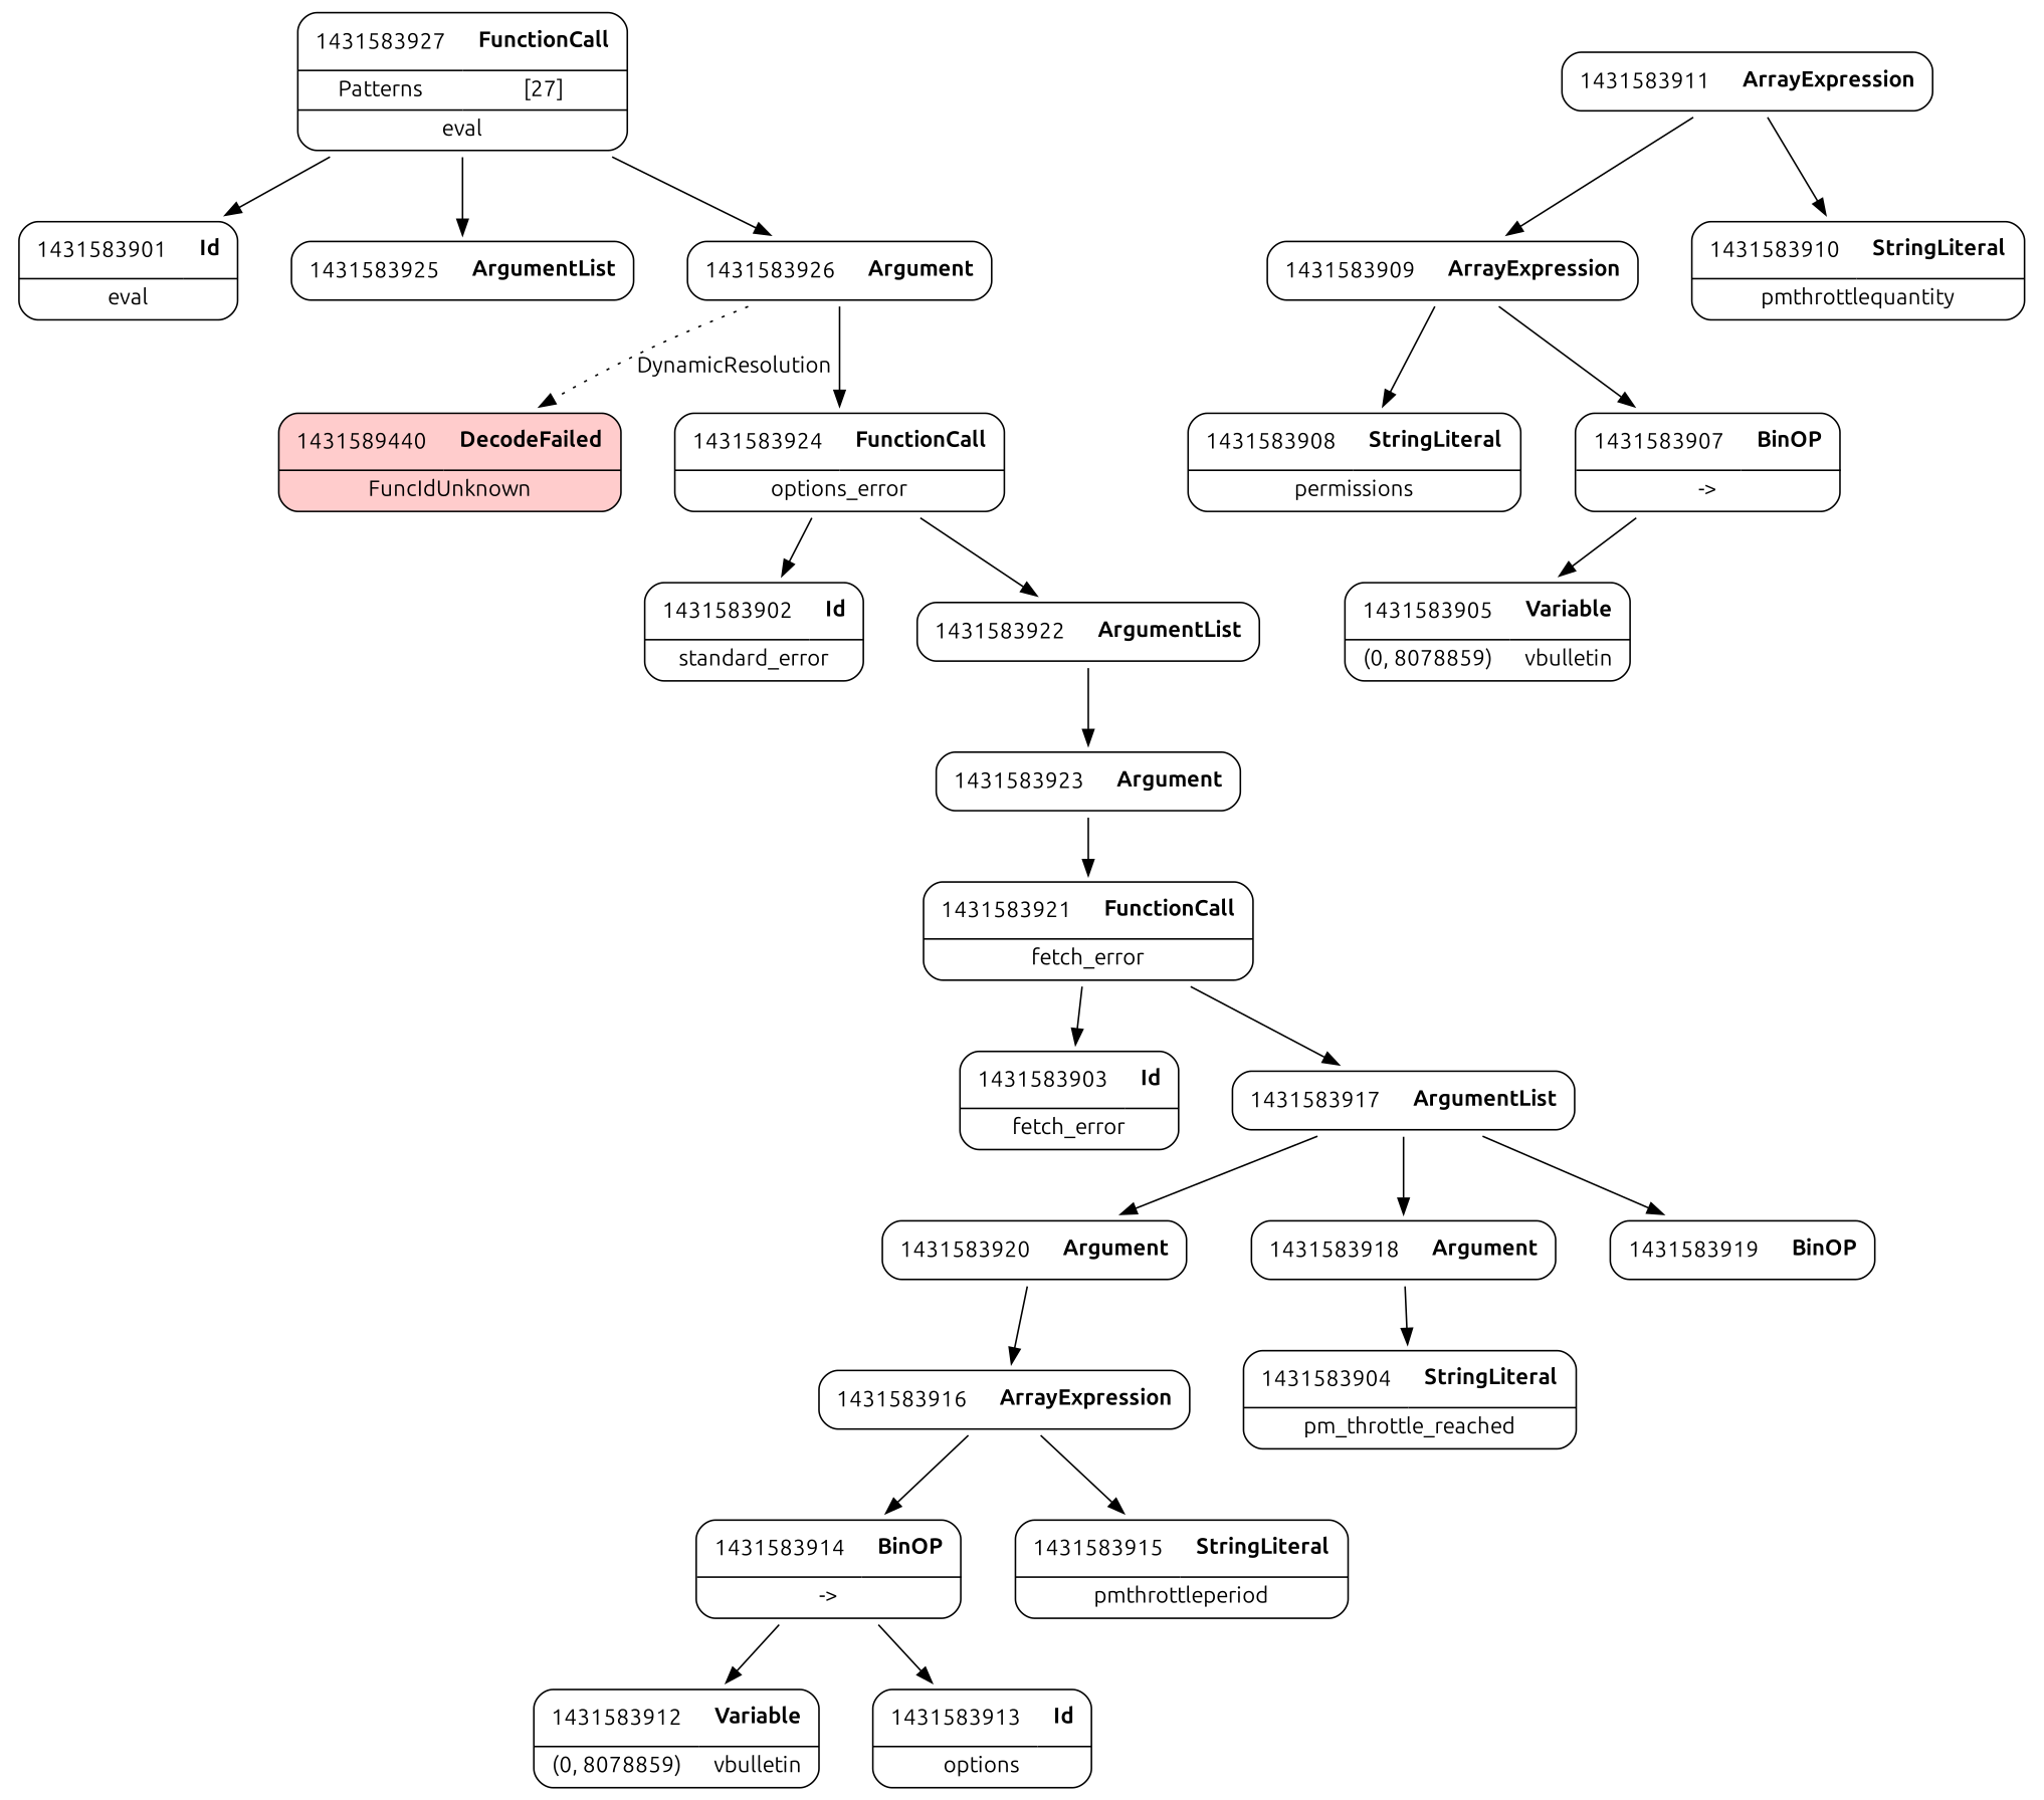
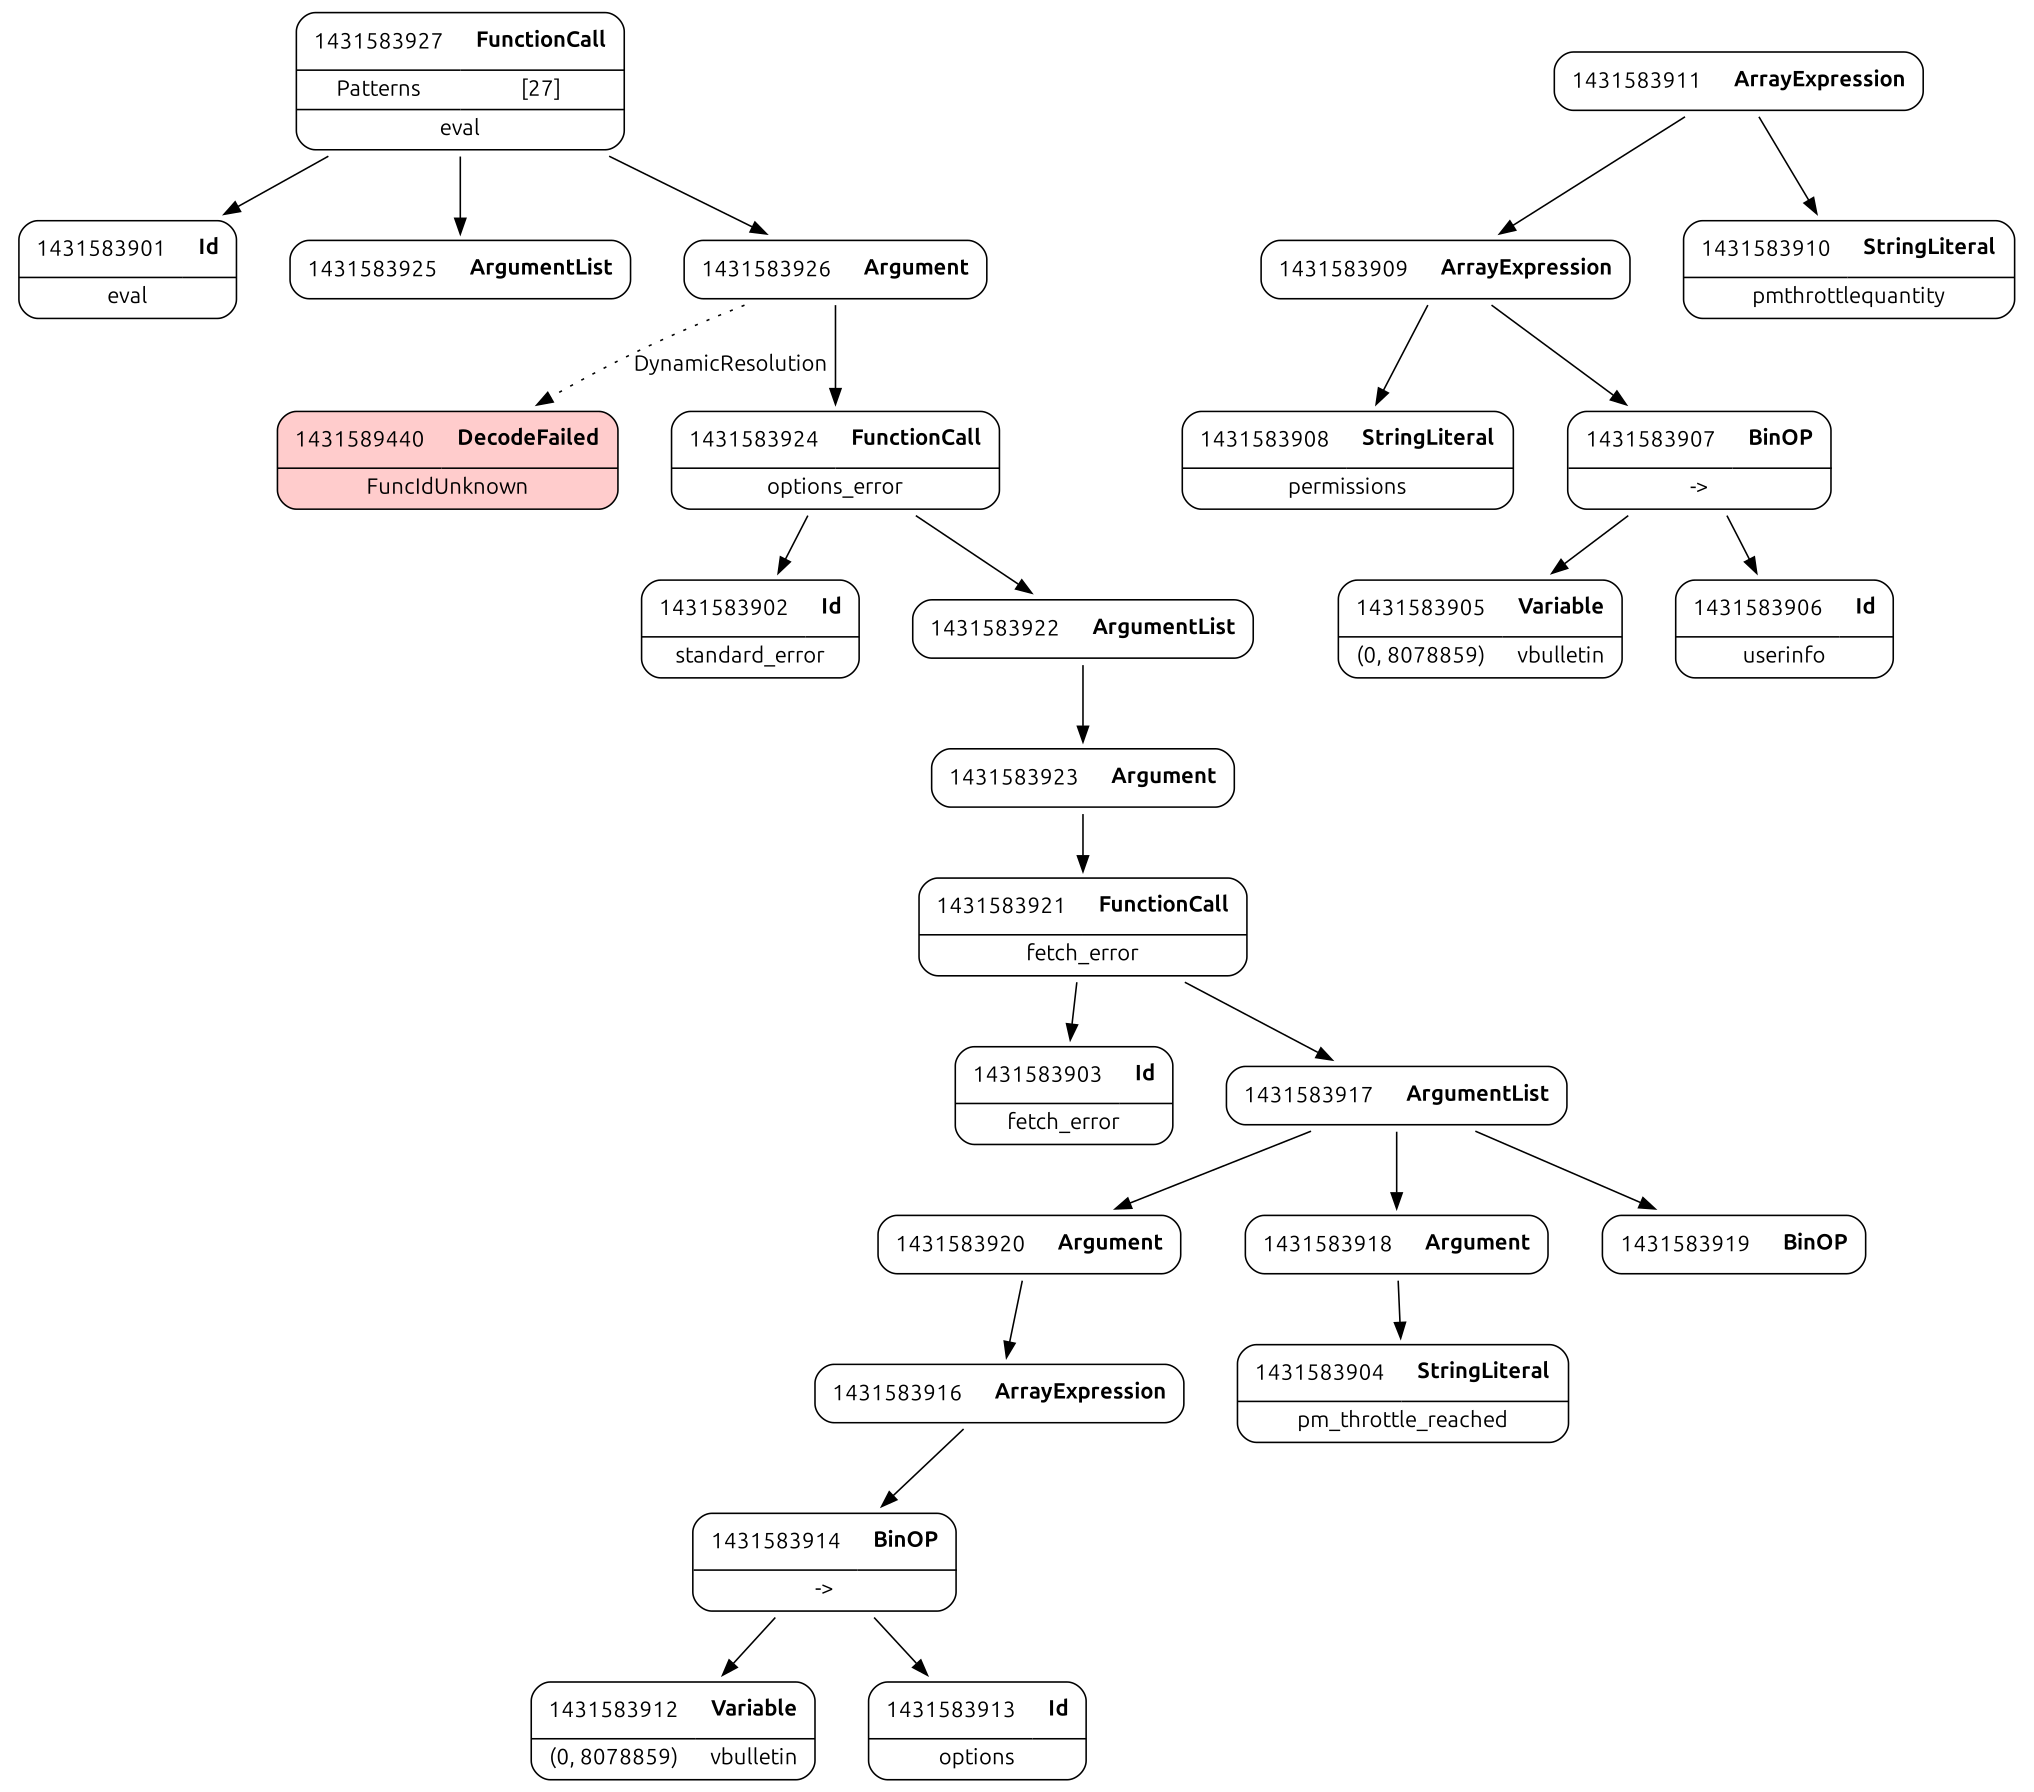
  digraph {
    fontname=Ubuntu
    node [fontname=Ubuntu shape=none]
    edge [fontname=Ubuntu weight=2]
    n1 [label=<<TABLE border='1' cellspacing='0' cellpadding='10' style='rounded' ><TR><TD border='0'>1431583901</TD><TD border='0'><B>Id</B></TD></TR><HR/><TR><TD border='0' cellpadding='5' colspan='2'>eval</TD></TR></TABLE>>]
    n2 [label=<<TABLE border='1' cellspacing='0' cellpadding='10' style='rounded' ><TR><TD border='0'>1431583902</TD><TD border='0'><B>Id</B></TD></TR><HR/><TR><TD border='0' cellpadding='5' colspan='2'>standard_error</TD></TR></TABLE>>]
    n3 [label=<<TABLE border='1' cellspacing='0' cellpadding='10' style='rounded' ><TR><TD border='0'>1431583903</TD><TD border='0'><B>Id</B></TD></TR><HR/><TR><TD border='0' cellpadding='5' colspan='2'>fetch_error</TD></TR></TABLE>>]
    n4 [label=<<TABLE border='1' cellspacing='0' cellpadding='10' style='rounded' bgcolor='#FFCCCC' ><TR><TD border='0'>1431589440</TD><TD border='0'><B>DecodeFailed</B></TD></TR><HR/><TR><TD border='0' cellpadding='5' colspan='2'>FuncIdUnknown</TD></TR></TABLE>>]
    n5 [label=<<TABLE border='1' cellspacing='0' cellpadding='10' style='rounded' ><TR><TD border='0'>1431583924</TD><TD border='0'><B>FunctionCall</B></TD></TR><HR/><TR><TD border='0' cellpadding='5' colspan='2'>options_error</TD></TR></TABLE>>]
    n6 [label=<<TABLE border='1' cellspacing='0' cellpadding='10' style='rounded' ><TR><TD border='0'>1431583922</TD><TD border='0'><B>ArgumentList</B></TD></TR></TABLE>>]
    n7 [label=<<TABLE border='1' cellspacing='0' cellpadding='10' style='rounded' ><TR><TD border='0'>1431583923</TD><TD border='0'><B>Argument</B></TD></TR></TABLE>>]
    n8 [label=<<TABLE border='1' cellspacing='0' cellpadding='10' style='rounded' ><TR><TD border='0'>1431583921</TD><TD border='0'><B>FunctionCall</B></TD></TR><HR/><TR><TD border='0' cellpadding='5' colspan='2'>fetch_error</TD></TR></TABLE>>]
    n9 [label=<<TABLE border='1' cellspacing='0' cellpadding='10' style='rounded' ><TR><TD border='0'>1431583925</TD><TD border='0'><B>ArgumentList</B></TD></TR></TABLE>>]
    n10 [label=<<TABLE border='1' cellspacing='0' cellpadding='10' style='rounded' ><TR><TD border='0'>1431583926</TD><TD border='0'><B>Argument</B></TD></TR></TABLE>>]
    n11 [label=<<TABLE border='1' cellspacing='0' cellpadding='10' style='rounded' ><TR><TD border='0'>1431583927</TD><TD border='0'><B>FunctionCall</B></TD></TR><HR/><TR><TD border='0' cellpadding='5'>Patterns</TD><TD border='0' cellpadding='5'>[27]</TD></TR><HR/><TR><TD border='0' cellpadding='5' colspan='2'>eval</TD></TR></TABLE>>]
    n12 [label=<<TABLE border='1' cellspacing='0' cellpadding='10' style='rounded' ><TR><TD border='0'>1431583920</TD><TD border='0'><B>Argument</B></TD></TR></TABLE>>]
    n13 [label=<<TABLE border='1' cellspacing='0' cellpadding='10' style='rounded' ><TR><TD border='0'>1431583916</TD><TD border='0'><B>ArrayExpression</B></TD></TR></TABLE>>]
    n14 [label=<<TABLE border='1' cellspacing='0' cellpadding='10' style='rounded' ><TR><TD border='0'>1431583914</TD><TD border='0'><B>BinOP</B></TD></TR><HR/><TR><TD border='0' cellpadding='5' colspan='2'>-&gt;</TD></TR></TABLE>>]
-   n15 [label=<<TABLE border='1' cellspacing='0' cellpadding='10' style='rounded' ><TR><TD border='0'>1431583915</TD><TD border='0'><B>StringLiteral</B></TD></TR><HR/><TR><TD border='0' cellpadding='5' colspan='2'>pmthrottleperiod</TD></TR></TABLE>>]
    n16 [label=<<TABLE border='1' cellspacing='0' cellpadding='10' style='rounded' ><TR><TD border='0'>1431583912</TD><TD border='0'><B>Variable</B></TD></TR><HR/><TR><TD border='0' cellpadding='5'>(0, 8078859)</TD><TD border='0' cellpadding='5'>vbulletin</TD></TR></TABLE>>]
    n17 [label=<<TABLE border='1' cellspacing='0' cellpadding='10' style='rounded' ><TR><TD border='0'>1431583913</TD><TD border='0'><B>Id</B></TD></TR><HR/><TR><TD border='0' cellpadding='5' colspan='2'>options</TD></TR></TABLE>>]
    n18 [label=<<TABLE border='1' cellspacing='0' cellpadding='10' style='rounded' ><TR><TD border='0'>1431583917</TD><TD border='0'><B>ArgumentList</B></TD></TR></TABLE>>]
    n19 [label=<<TABLE border='1' cellspacing='0' cellpadding='10' style='rounded' ><TR><TD border='0'>1431583918</TD><TD border='0'><B>Argument</B></TD></TR></TABLE>>]
    n20 [label=<<TABLE border='1' cellspacing='0' cellpadding='10' style='rounded' ><TR><TD border='0'>1431583919</TD><TD border='0'><B>BinOP</B></TD></TR></TABLE>>]
    n21 [label=<<TABLE border='1' cellspacing='0' cellpadding='10' style='rounded' ><TR><TD border='0'>1431583904</TD><TD border='0'><B>StringLiteral</B></TD></TR><HR/><TR><TD border='0' cellpadding='5' colspan='2'>pm_throttle_reached</TD></TR></TABLE>>]
    n22 [label=<<TABLE border='1' cellspacing='0' cellpadding='10' style='rounded' ><TR><TD border='0'>1431583908</TD><TD border='0'><B>StringLiteral</B></TD></TR><HR/><TR><TD border='0' cellpadding='5' colspan='2'>permissions</TD></TR></TABLE>>]
    n23 [label=<<TABLE border='1' cellspacing='0' cellpadding='10' style='rounded' ><TR><TD border='0'>1431583909</TD><TD border='0'><B>ArrayExpression</B></TD></TR></TABLE>>]
    n24 [label=<<TABLE border='1' cellspacing='0' cellpadding='10' style='rounded' ><TR><TD border='0'>1431583907</TD><TD border='0'><B>BinOP</B></TD></TR><HR/><TR><TD border='0' cellpadding='5' colspan='2'>-&gt;</TD></TR></TABLE>>]
    n25 [label=<<TABLE border='1' cellspacing='0' cellpadding='10' style='rounded' ><TR><TD border='0'>1431583905</TD><TD border='0'><B>Variable</B></TD></TR><HR/><TR><TD border='0' cellpadding='5'>(0, 8078859)</TD><TD border='0' cellpadding='5'>vbulletin</TD></TR></TABLE>>]
+   n26 [label=<<TABLE border='1' cellspacing='0' cellpadding='10' style='rounded' ><TR><TD border='0'>1431583906</TD><TD border='0'><B>Id</B></TD></TR><HR/><TR><TD border='0' cellpadding='5' colspan='2'>userinfo</TD></TR></TABLE>>]
    n27 [label=<<TABLE border='1' cellspacing='0' cellpadding='10' style='rounded' ><TR><TD border='0'>1431583910</TD><TD border='0'><B>StringLiteral</B></TD></TR><HR/><TR><TD border='0' cellpadding='5' colspan='2'>pmthrottlequantity</TD></TR></TABLE>>]
    n28 [label=<<TABLE border='1' cellspacing='0' cellpadding='10' style='rounded' ><TR><TD border='0'>1431583911</TD><TD border='0'><B>ArrayExpression</B></TD></TR></TABLE>>]
    n5 -> n2
    n5 -> n6
    n6 -> n7
    n7 -> n8
    n8 -> n3
    n8 -> n18
    n10 -> n4 [label=DynamicResolution style=dotted weight=""]
    n10 -> n5
    n11 -> n1
    n11 -> n9
    n11 -> n10
    n12 -> n13
    n13 -> n14
-   n13 -> n15
    n14 -> n16
    n14 -> n17
    n18 -> n12
    n18 -> n19
    n18 -> n20
    n19 -> n21
    n23 -> n22
    n23 -> n24
    n24 -> n25
+   n24 -> n26
    n28 -> n23
    n28 -> n27
  }
